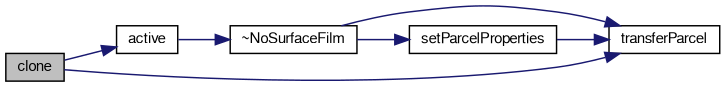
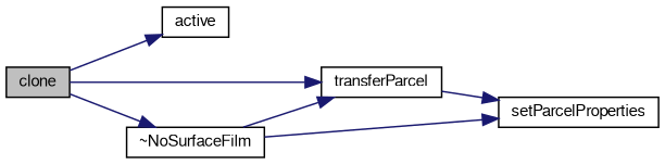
  digraph {
    rankdir=LR
    node [color=black fontname=FreeSans fontsize=10 shape=record]
    edge [color=midnightblue fontname=FreeSans fontsize=10 labelfontname=FreeSans labelfontsize=10 style=solid]
    n1 [fillcolor=grey75 fontcolor=black height=0.2 label=clone style=filled width=0.4]
    n2 [height=0.2 label=active width=0.4]
    n3 [height=0.2 label=transferParcel width=0.4]
    n4 [height=0.2 label="~NoSurfaceFilm" width=0.4]
    n5 [height=0.2 label=setParcelProperties width=0.4]
    n1 -> n2
    n1 -> n3
-   n2 -> n4
-   n5 -> n3
+   n1 -> n4
+   n3 -> n5
    n4 -> n3
    n4 -> n5
  }
